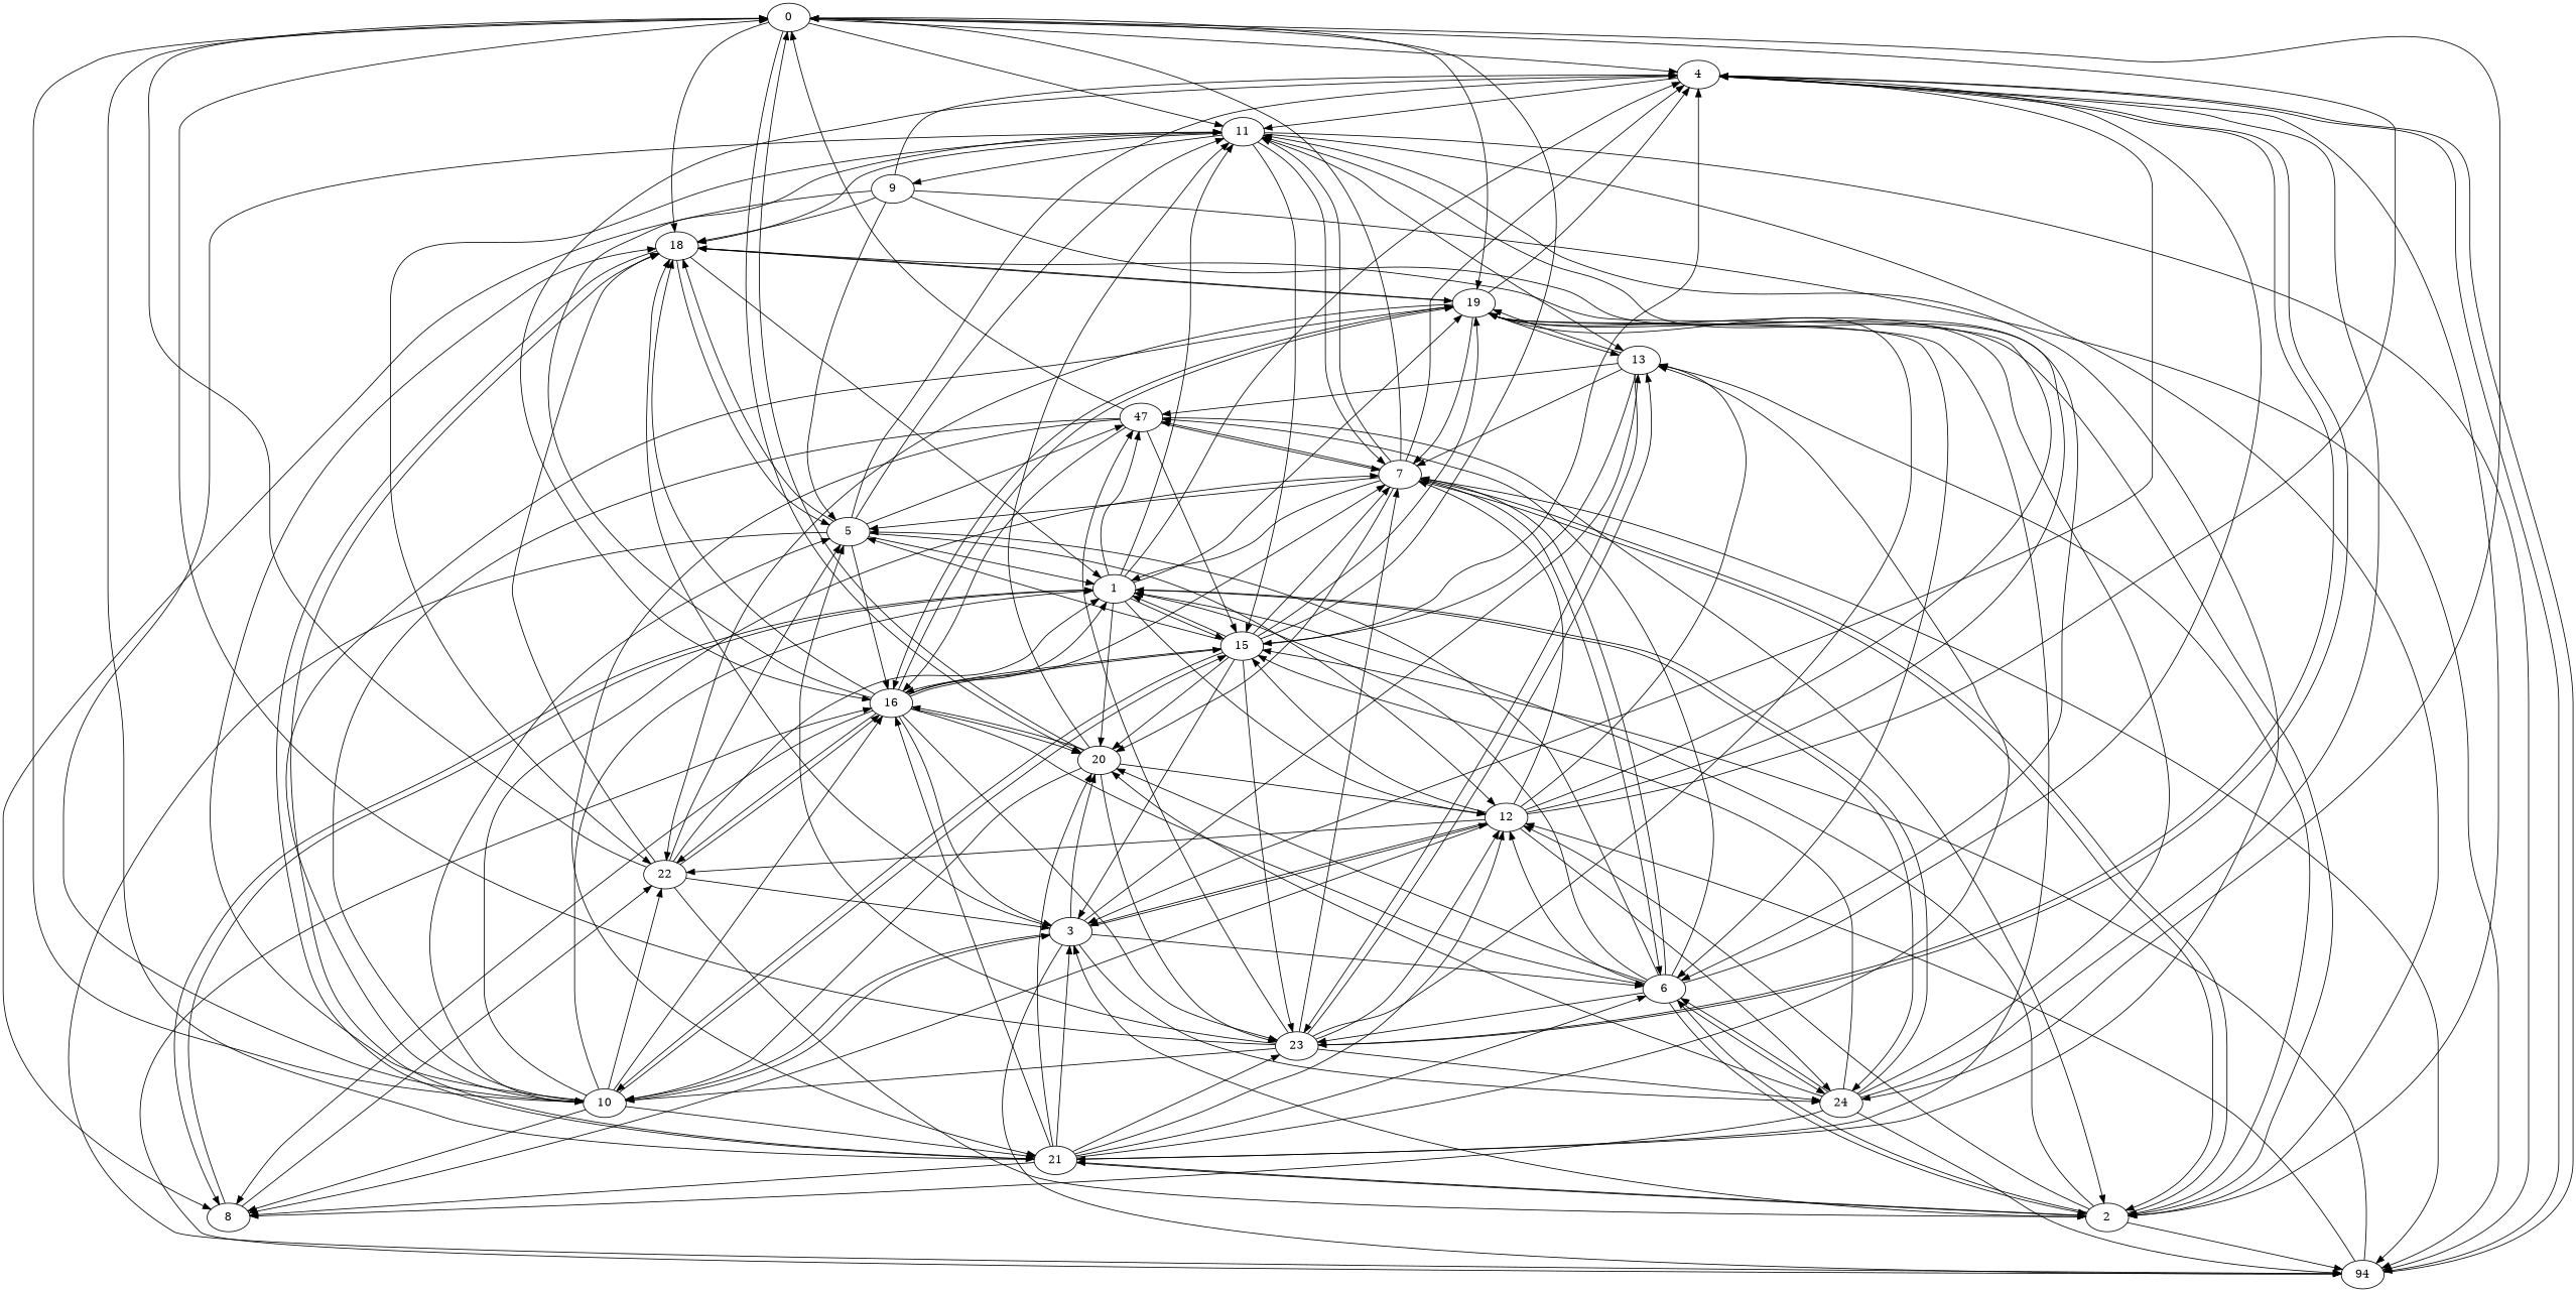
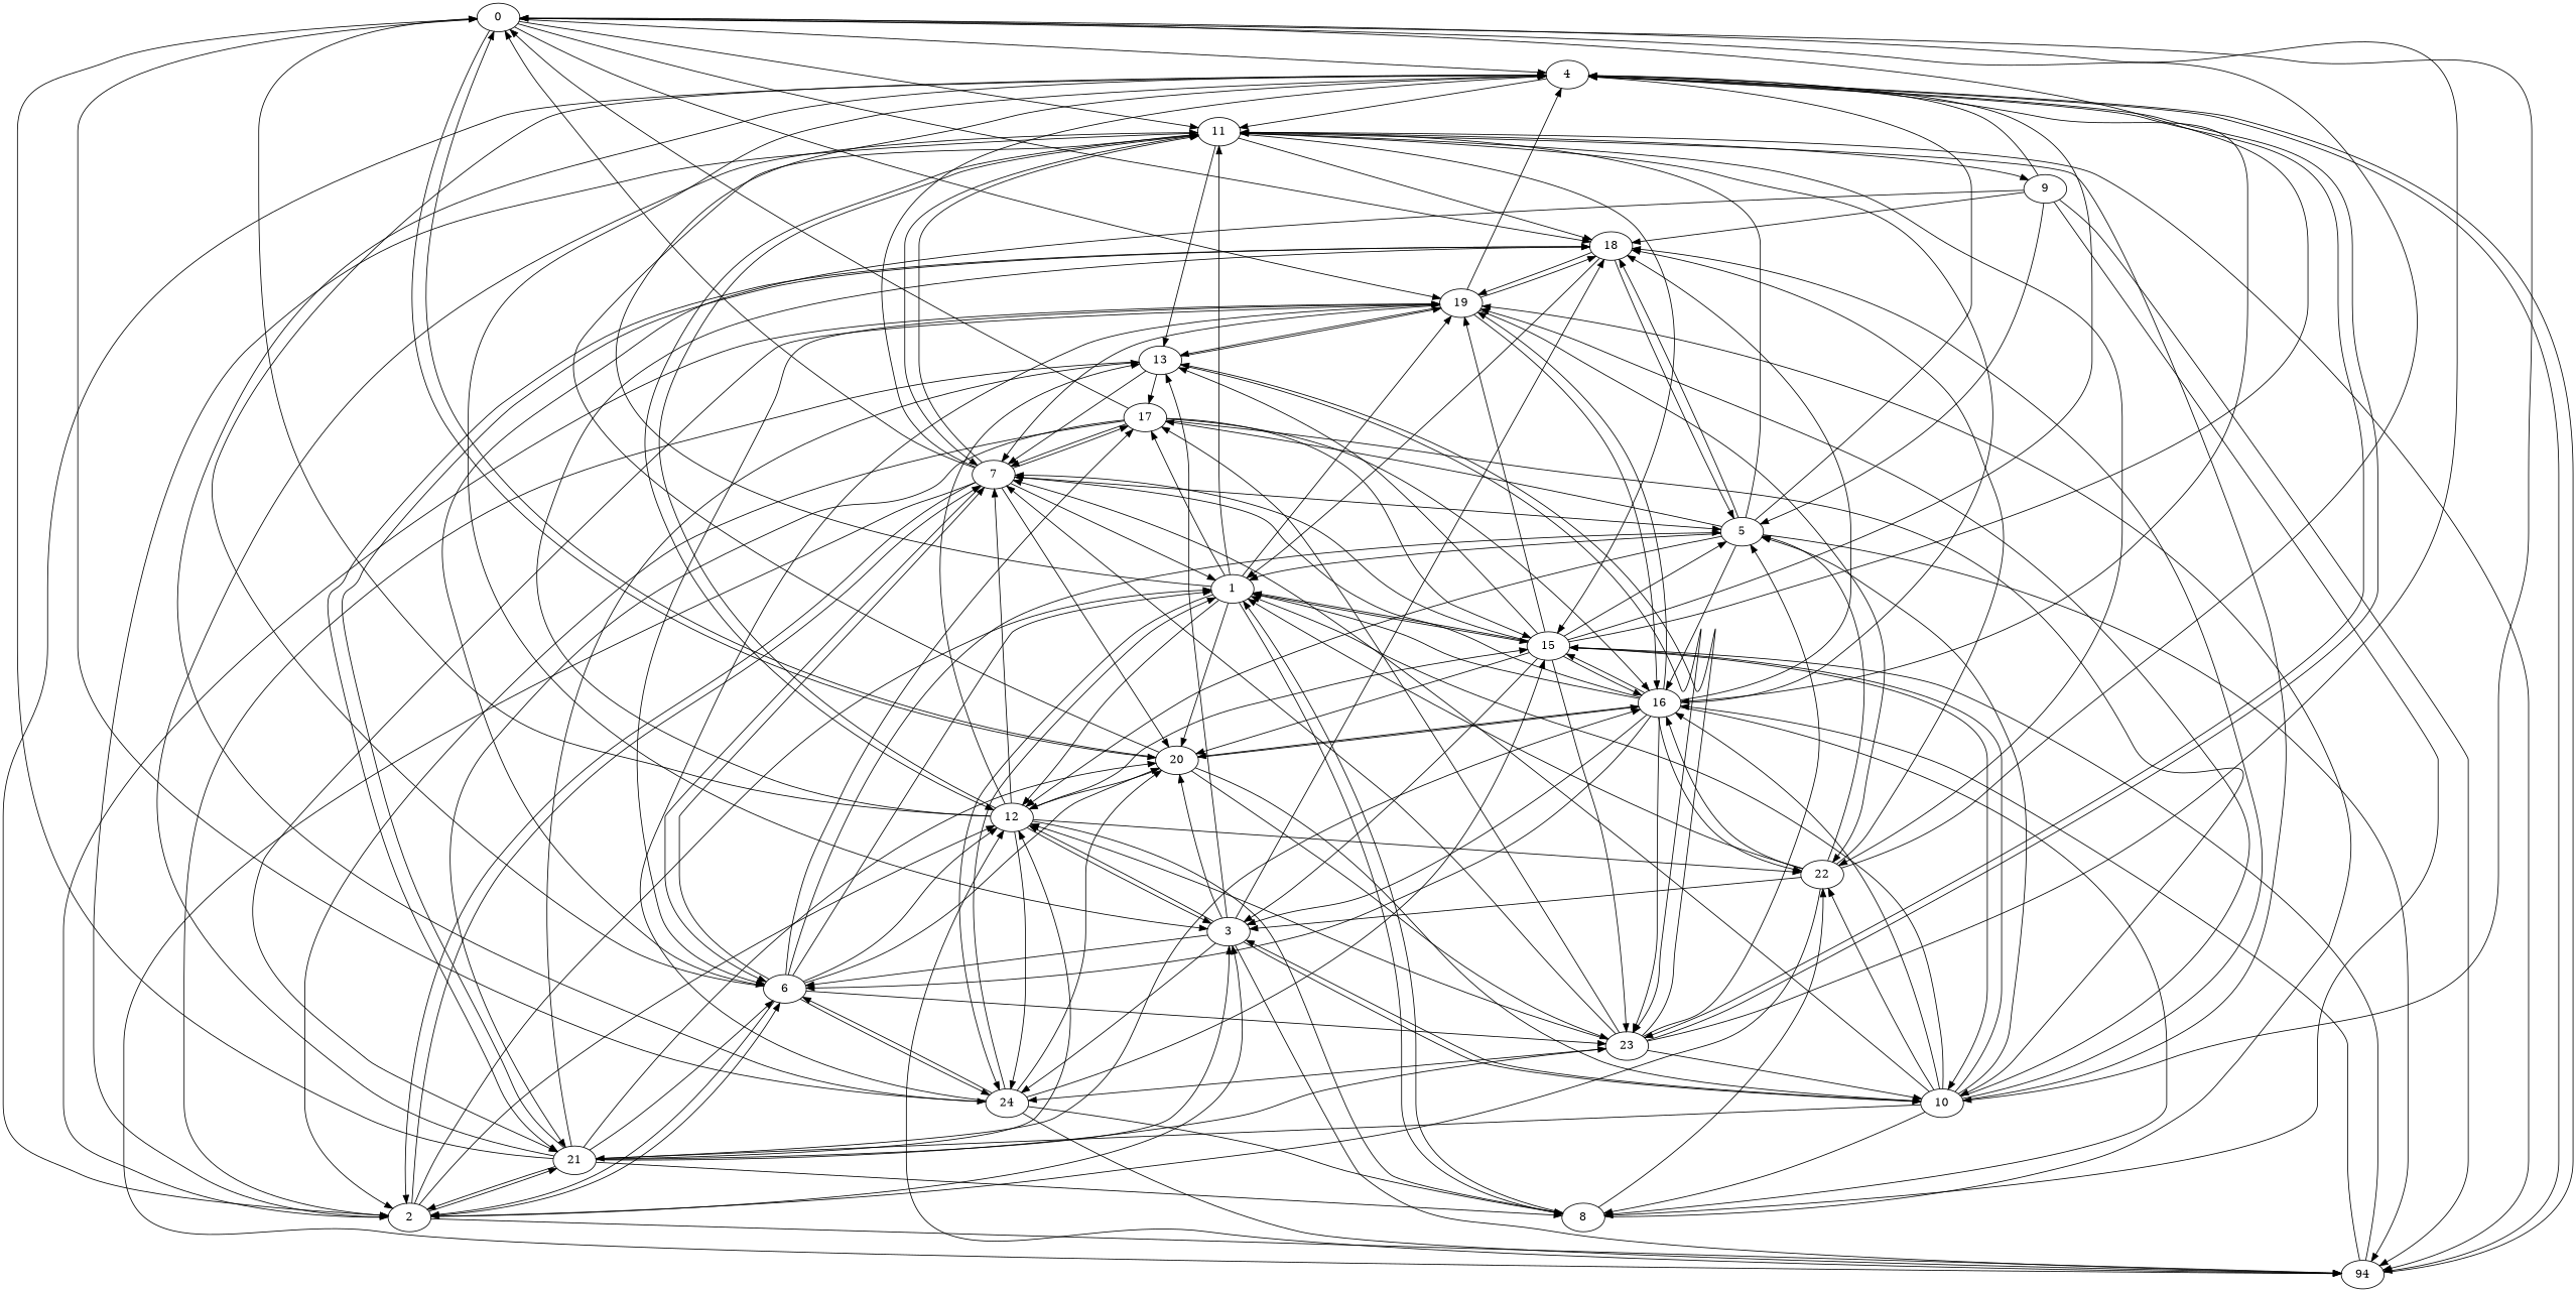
  digraph {
    0
    4
    20
    24
    10
    18
    19
    11
    2
    3
    n11 [label=94]
    23
    16
    12
    1
    8
    15
    6
    21
    7
    5
    22
    13
    9
-   17 [label=47]
+   17
    0 -> 4
    0 -> 20
    0 -> 24
    0 -> 10
    0 -> 18
    0 -> 19
    0 -> 11
    4 -> 11
    4 -> 2
    4 -> 3
    4 -> n11
    4 -> 23
    4 -> 16
    20 -> 0
    20 -> 10
    20 -> 11
    20 -> 23
    20 -> 16
    20 -> 12
    24 -> 4
    24 -> 20
    24 -> 19
    24 -> n11
    24 -> 1
    24 -> 8
    24 -> 15
    24 -> 6
    10 -> 18
    10 -> 19
    10 -> 11
    10 -> 3
    10 -> 16
    10 -> 1
    10 -> 8
    10 -> 15
    10 -> 21
    10 -> 7
    10 -> 5
    10 -> 22
    18 -> 19
    18 -> 1
    18 -> 21
    18 -> 5
    19 -> 4
    19 -> 18
    19 -> 16
    19 -> 6
    19 -> 21
    19 -> 7
    19 -> 22
    19 -> 13
    11 -> 18
    11 -> 2
    11 -> n11
+   11 -> 12
    11 -> 15
    11 -> 7
    11 -> 22
    11 -> 13
    11 -> 9
    2 -> 19
    2 -> 3
    2 -> n11
    2 -> 12
    2 -> 1
    2 -> 6
    2 -> 21
    2 -> 7
    3 -> 20
    3 -> 24
    3 -> 10
    3 -> 18
    3 -> n11
    3 -> 12
    3 -> 6
    3 -> 13
    n11 -> 4
    n11 -> 16
    n11 -> 12
    n11 -> 15
    23 -> 0
    23 -> 4
    23 -> 24
    23 -> 10
-   23 -> 19
+   8 -> 19
    23 -> 12
    23 -> 7
    23 -> 5
    23 -> 13
    23 -> 17
    16 -> 20
    16 -> 18
    16 -> 19
    16 -> 11
    16 -> 3
    16 -> 23
    16 -> 1
    16 -> 8
    16 -> 15
    16 -> 6
    16 -> 7
    16 -> 22
    12 -> 0
    12 -> 24
    12 -> 18
    12 -> 11
    12 -> 3
    12 -> 8
    12 -> 15
    12 -> 7
    12 -> 22
    12 -> 13
    1 -> 4
    1 -> 20
    1 -> 24
    1 -> 19
    1 -> 11
    1 -> 12
    1 -> 8
    1 -> 15
    1 -> 17
    8 -> 1
    8 -> 22
    15 -> 0
    15 -> 4
    15 -> 20
    15 -> 10
    15 -> 19
    15 -> 3
    15 -> 23
    15 -> 16
    15 -> 1
    15 -> 7
    15 -> 5
-   13 -> 15
+   15 -> 13
    6 -> 4
    6 -> 20
    6 -> 24
    6 -> 2
    6 -> 23
    6 -> 12
    6 -> 1
    6 -> 7
    6 -> 5
    6 -> 17
    21 -> 0
    21 -> 20
    21 -> 18
    21 -> 11
    21 -> 2
    21 -> 3
    21 -> 23
    21 -> 16
    21 -> 12
    21 -> 8
    21 -> 6
    21 -> 13
    7 -> 0
    7 -> 4
    7 -> 20
    7 -> 11
    7 -> 2
    7 -> n11
    7 -> 1
    7 -> 6
    7 -> 5
    7 -> 17
    5 -> 4
    5 -> 18
    5 -> 11
    5 -> n11
    5 -> 16
    5 -> 12
    5 -> 1
    5 -> 17
    22 -> 0
    22 -> 18
    22 -> 2
    22 -> 3
    22 -> 16
    22 -> 1
    22 -> 5
    13 -> 19
    13 -> 2
    13 -> 23
    13 -> 7
    13 -> 17
    9 -> 4
    9 -> 18
    9 -> n11
    9 -> 8
    9 -> 6
    9 -> 5
    17 -> 0
    17 -> 10
    17 -> 2
    17 -> 16
    17 -> 15
    17 -> 21
    17 -> 7
  }
